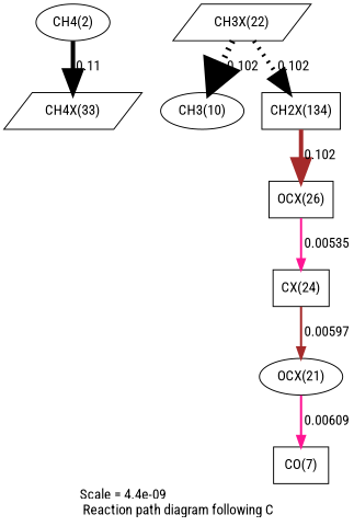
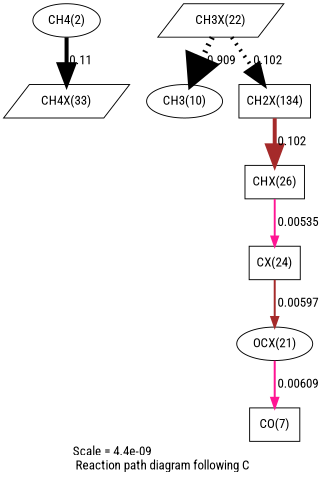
  digraph {
    fontname="Roboto Condensed"
    label="Scale = 4.4e-09\l Reaction path diagram following C"
    node [fontname="Roboto Condensed" shape=box]
    edge [arrowsize=2.14 color=black fontname="Roboto Condensed" style=solid]
    n1 [label="CH4(2)" shape=ellipse]
    n2 [label="CH4X(33)" shape=parallelogram]
    n3 [label="CH3X(22)" shape=parallelogram]
    n4 [label="CH3(10)" shape=ellipse]
    n5 [label="CH2X(134)"]
-   n6 [label="OCX(26)"]
+   n6 [label="CHX(26)"]
    n7 [label="CX(24)"]
    n8 [label="OCX(21)" shape=ellipse]
    n9 [label="CO(7)"]
    n1 -> n2 [arrowsize=2.17 label=" 0.11" penwidth=4.34]
-   n3 -> n4 [arrowsize=2.96 label=" 0.102" penwidth=5.93 style=dotted]
+   n3 -> n4 [arrowsize=2.96 label=" 0.909" penwidth=5.93 style=dotted]
    n3 -> n5 [label=" 0.102" penwidth=4.28 style=dotted]
    n5 -> n6 [color=brown label=" 0.102" penwidth=4.27]
    n6 -> n7 [arrowsize=1.03 color=deeppink label=" 0.00535" penwidth=2.05]
    n7 -> n8 [arrowsize=1.07 color=brown label=" 0.00597" penwidth=2.13]
    n8 -> n9 [arrowsize=1.07 color=deeppink label=" 0.00609" penwidth=2.15]
  }
